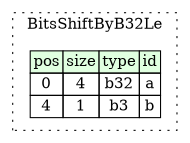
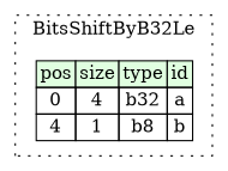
  digraph {
    rankdir=LR
-   n1 [label=<<TABLE BORDER="0" CELLBORDER="1" CELLSPACING="0"> 			<TR><TD BGCOLOR="#E0FFE0">pos</TD><TD BGCOLOR="#E0FFE0">size</TD><TD BGCOLOR="#E0FFE0">type</TD><TD BGCOLOR="#E0FFE0">id</TD></TR> 			<TR><TD PORT="a_pos">0</TD><TD PORT="a_size">4</TD><TD>b32</TD><TD PORT="a_type">a</TD></TR> 			<TR><TD PORT="b_pos">4</TD><TD PORT="b_size">1</TD><TD>b3</TD><TD PORT="b_type">b</TD></TR> 		</TABLE>> shape=plaintext]
+   n1 [label=<<TABLE BORDER="0" CELLBORDER="1" CELLSPACING="0"> 			<TR><TD BGCOLOR="#E0FFE0">pos</TD><TD BGCOLOR="#E0FFE0">size</TD><TD BGCOLOR="#E0FFE0">type</TD><TD BGCOLOR="#E0FFE0">id</TD></TR> 			<TR><TD PORT="a_pos">0</TD><TD PORT="a_size">4</TD><TD>b32</TD><TD PORT="a_type">a</TD></TR> 			<TR><TD PORT="b_pos">4</TD><TD PORT="b_size">1</TD><TD>b8</TD><TD PORT="b_type">b</TD></TR> 		</TABLE>> shape=plaintext]
    subgraph cluster_1 {
      label=BitsShiftByB32Le
      style=dotted
      n1
    }
  }
